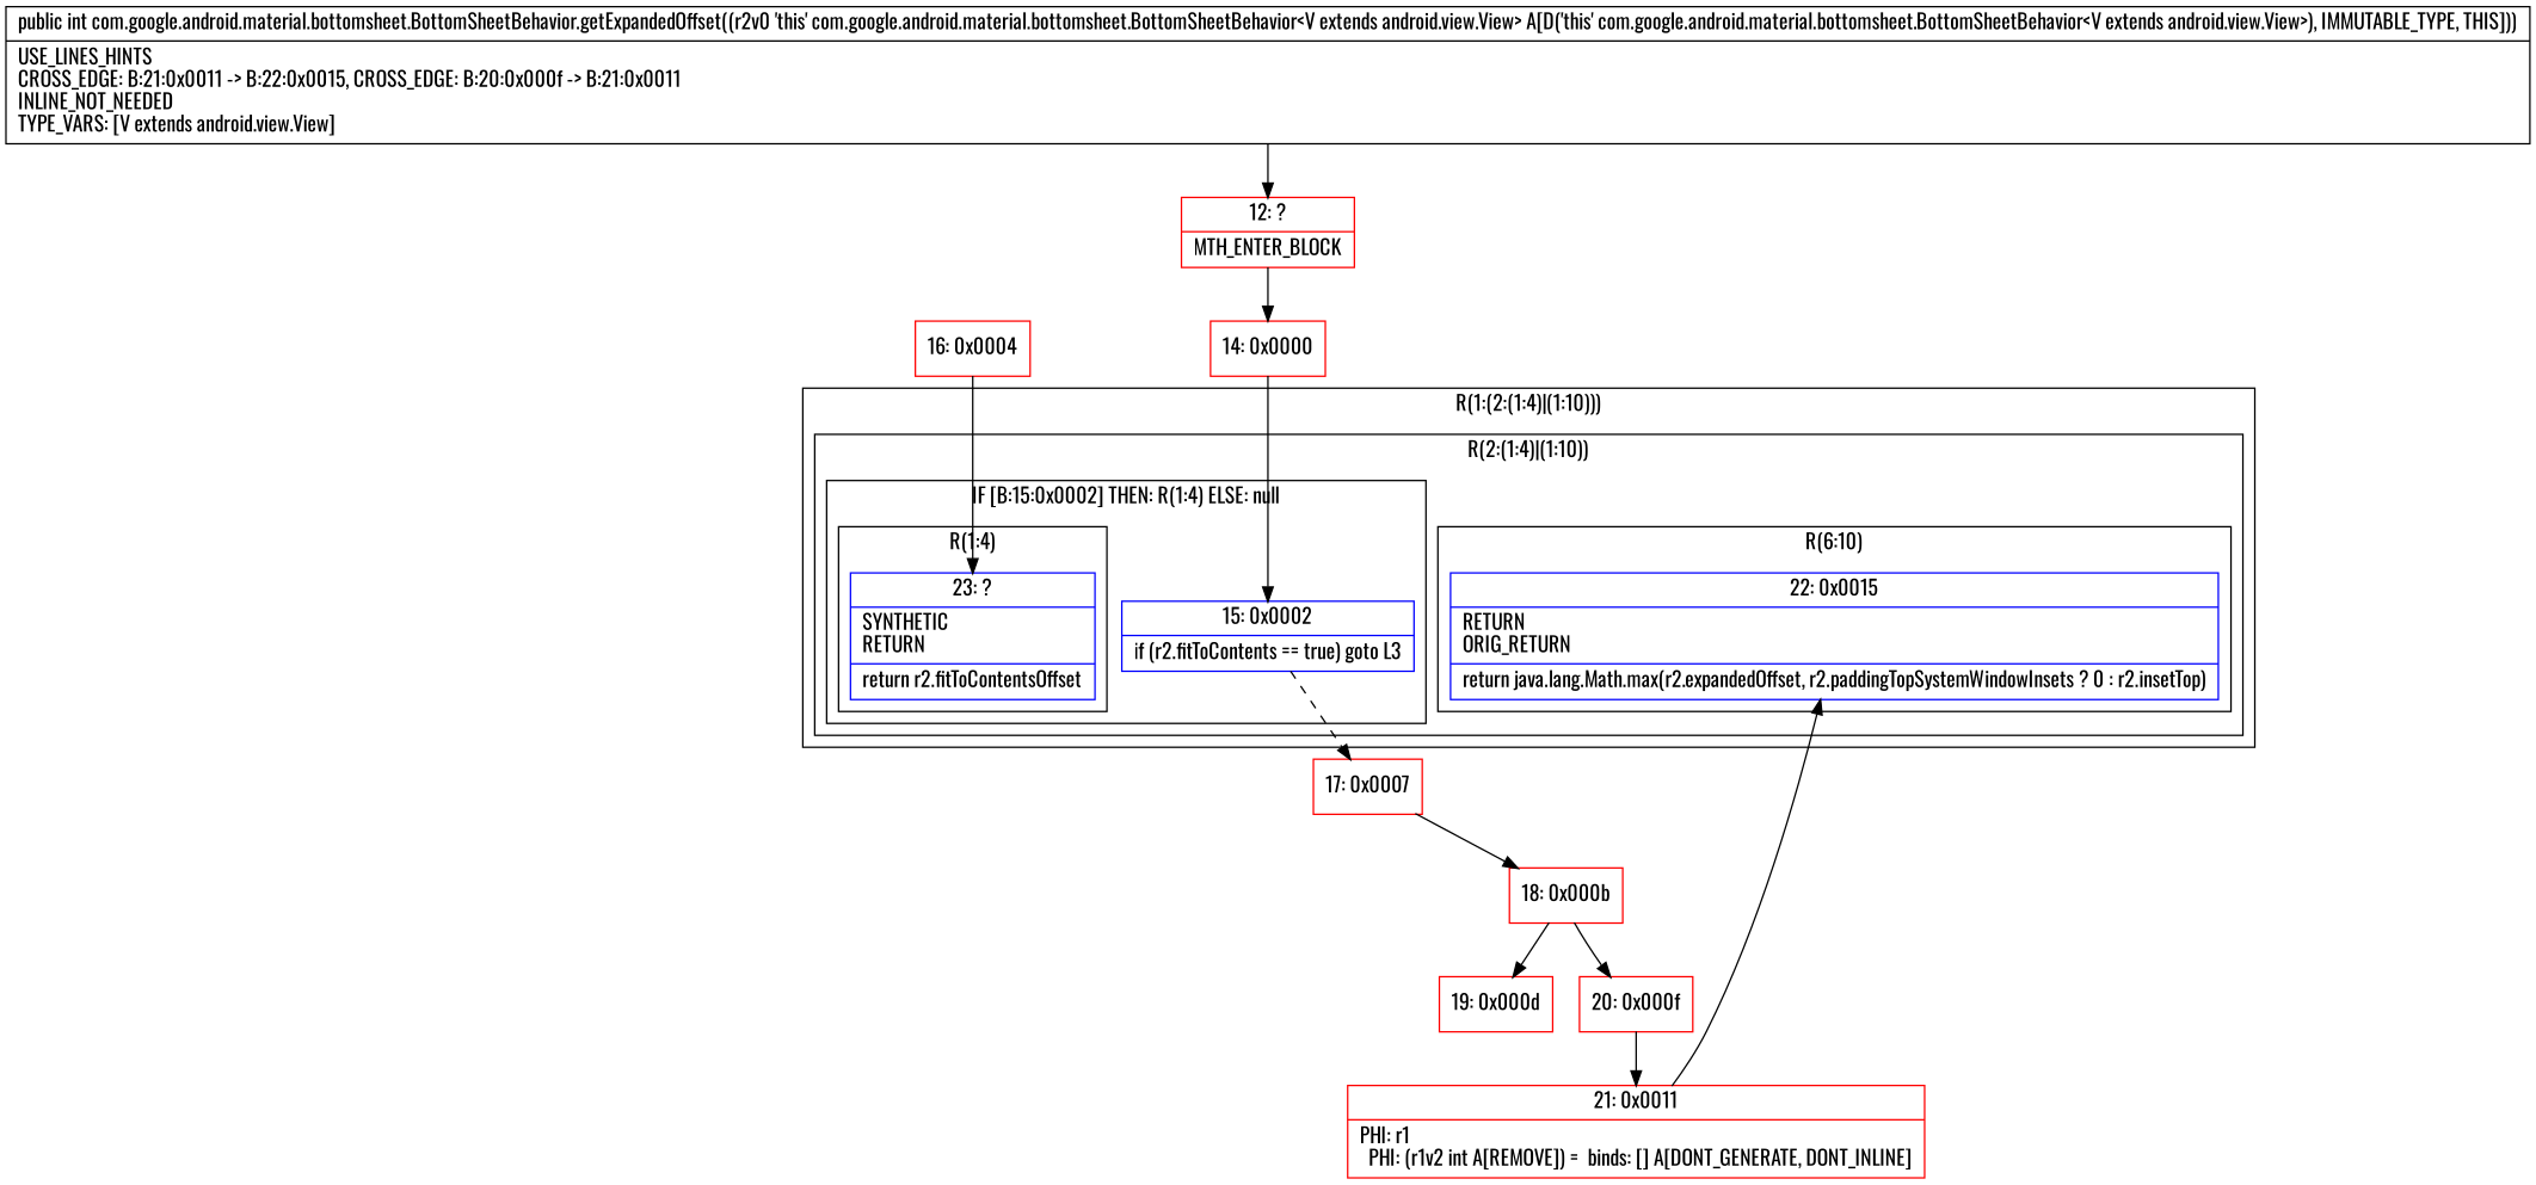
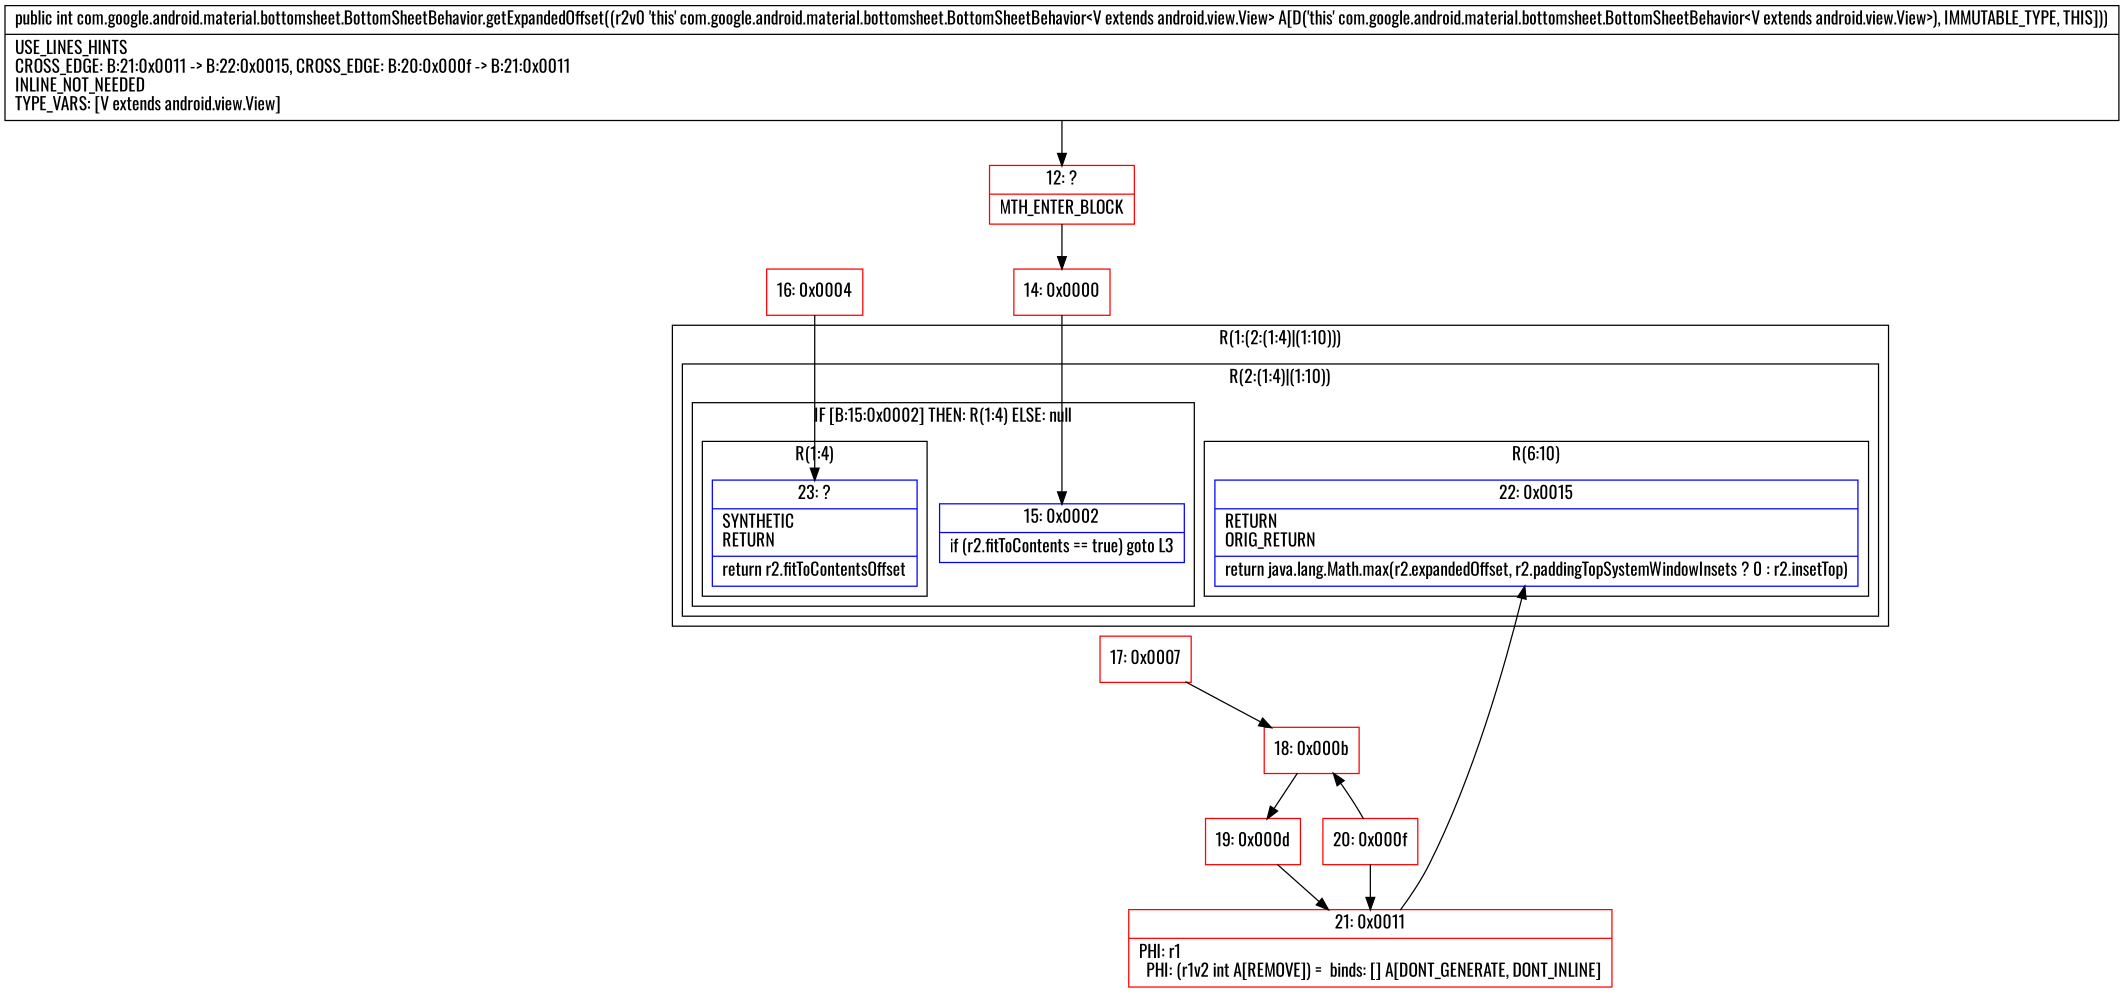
  digraph {
    fontname=Oswald
    node [color=red fontname=Oswald shape=record]
    edge [fontname=Oswald]
    n1 [color=blue label="{23\:\ ?|SYNTHETIC\lRETURN\l|return r2.fitToContentsOffset\l}"]
    n2 [color=blue label="{15\:\ 0x0002|if (r2.fitToContents == true) goto L3\l}"]
    n3 [color=blue label="{22\:\ 0x0015|RETURN\lORIG_RETURN\l|return java.lang.Math.max(r2.expandedOffset, r2.paddingTopSystemWindowInsets ? 0 : r2.insetTop)\l}"]
    n4 [label="{17\:\ 0x0007}"]
    n5 [label="{16\:\ 0x0004}"]
    n6 [label="{18\:\ 0x000b}"]
    n7 [label="{12\:\ ?|MTH_ENTER_BLOCK\l}"]
    n8 [label="{14\:\ 0x0000}"]
    n9 [label="{19\:\ 0x000d}"]
    n10 [label="{20\:\ 0x000f}"]
    n11 [label="{21\:\ 0x0011|PHI: r1 \l  PHI: (r1v2 int A[REMOVE]) =  binds: [] A[DONT_GENERATE, DONT_INLINE]\l}"]
    n12 [label="{public int com.google.android.material.bottomsheet.BottomSheetBehavior.getExpandedOffset((r2v0 'this' com.google.android.material.bottomsheet.BottomSheetBehavior\<V extends android.view.View\> A[D('this' com.google.android.material.bottomsheet.BottomSheetBehavior\<V extends android.view.View\>), IMMUTABLE_TYPE, THIS]))  | USE_LINES_HINTS\lCROSS_EDGE: B:21:0x0011 \-\> B:22:0x0015, CROSS_EDGE: B:20:0x000f \-\> B:21:0x0011\lINLINE_NOT_NEEDED\lTYPE_VARS: [V extends android.view.View]\l}" color=""]
    subgraph cluster_1 {
      label="R(1:(2:(1:4)|(1:10)))"
      subgraph cluster_2 {
        label="R(2:(1:4)|(1:10))"
        subgraph cluster_3 {
          label="IF [B:15:0x0002] THEN: R(1:4) ELSE: null"
          n2
          subgraph cluster_4 {
            label="R(1:4)"
            n1
          }
        }
        subgraph cluster_5 {
          label="R(6:10)"
          n3
        }
      }
    }
-   n2 -> n4 [style=dashed]
    n4 -> n6
    n5 -> n1
    n6 -> n9
-   n6 -> n10
+   n10 -> n6
    n7 -> n8
    n8 -> n2
+   n9 -> n11
    n10 -> n11
    n11 -> n3
    n12 -> n7
  }
